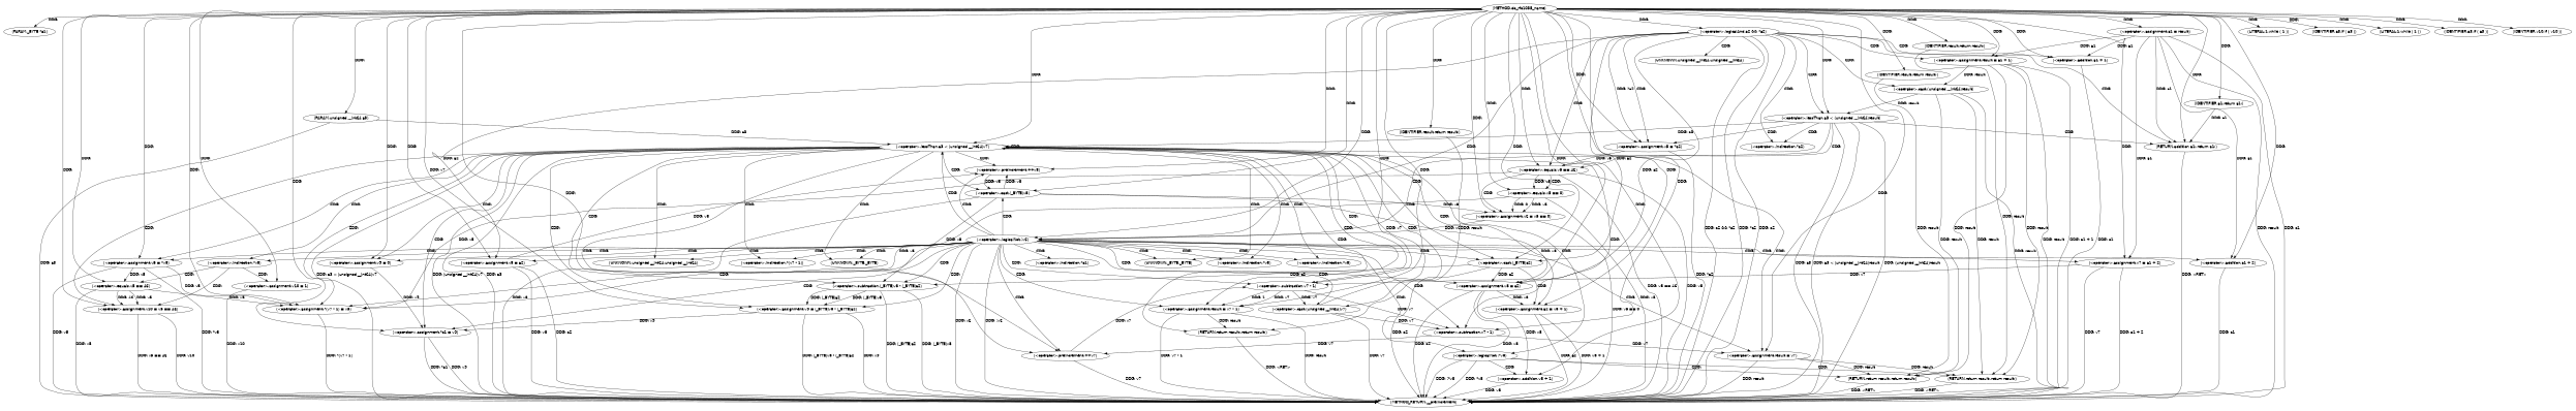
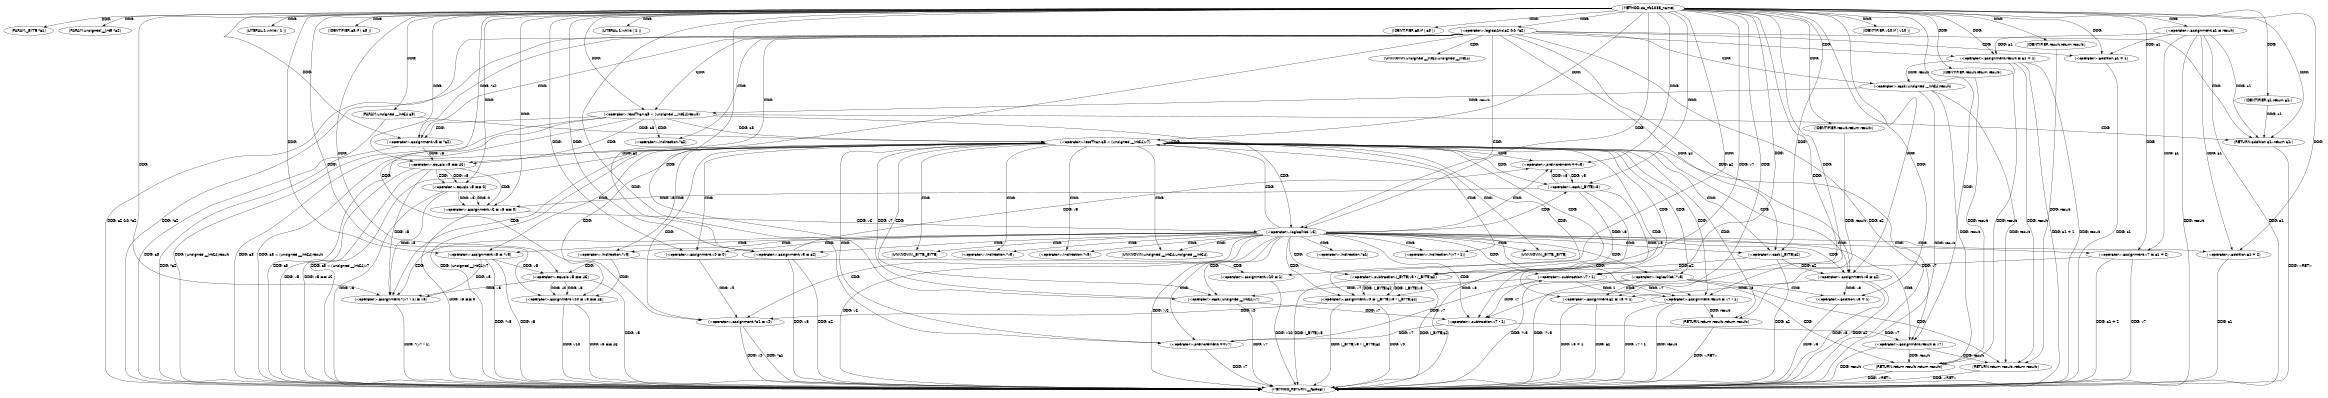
  digraph {
    fontname="DejaVu Sans"
    node [fontname="DejaVu Sans"]
    edge [fontname="DejaVu Sans"]
    n1 [label="(METHOD,do_rfc1035_name)"]
    n2 [label="(PARAM,_BYTE *a1)"]
+   n3 [label="(PARAM,unsigned __int8 *a2)"]
    n4 [label="(PARAM,unsigned __int64 a3)"]
    n5 [label="(<operator>.logicalAnd,a2 && *a2)"]
    n6 [label="(LITERAL,1,while ( 1 ))"]
    n7 [label="(<operator>.assignment,result = a1 + 1)"]
    n8 [label="(<operator>.addition,a1 + 1)"]
    n9 [label="(IDENTIFIER,a3,if ( a3 ))"]
    n10 [label="(<operator>.lessThan,a3 < (unsigned __int64)result)"]
    n11 [label="(<operator>.assignment,v5 = *a2)"]
    n12 [label="(<operator>.equals,v5 == 46)"]
    n13 [label="(<operator>.assignment,v6 = v5 == 0)"]
    n14 [label="(<operator>.equals,v5 == 0)"]
    n15 [label="(<operator>.logicalNot,!v6)"]
    n16 [label="(<operator>.assignment,v7 = a1 + 2)"]
    n17 [label="(<operator>.addition,a1 + 2)"]
    n18 [label="(<operator>.assignment,v8 = a2)"]
    n19 [label="(LITERAL,1,while ( 1 ))"]
    n20 [label="(<operator>.assignment,result = v7 - 1)"]
    n21 [label="(<operator>.subtraction,v7 - 1)"]
    n22 [label="(IDENTIFIER,a3,if ( a3 ))"]
    n23 [label="(<operator>.lessThan,a3 < (unsigned __int64)v7)"]
    n24 [label="(<operator>.cast,(unsigned __int64)v7)"]
    n25 [label="(IDENTIFIER,result,return result;)"]
    n26 [label="(<operator>.preIncrement,++v8)"]
    n27 [label="(<operator>.assignment,*(v7 - 1) = v5)"]
    n28 [label="(<operator>.subtraction,v7 - 1)"]
    n29 [label="(<operator>.assignment,result = v7)"]
    n30 [label="(<operator>.assignment,v9 = (_BYTE)v8 - (_BYTE)a2)"]
    n31 [label="(<operator>.cast,(_BYTE)v8)"]
    n32 [label="(<operator>.cast,(_BYTE)a2)"]
    n33 [label="(<operator>.preIncrement,++v7)"]
    n34 [label="(<operator>.assignment,v5 = *v8)"]
    n35 [label="(<operator>.assignment,v10 = v5 == 46)"]
    n36 [label="(<operator>.equals,v5 == 46)"]
    n37 [label="(<operator>.assignment,v10 = 1)"]
    n38 [label="(IDENTIFIER,v10,if ( v10 ))"]
    n39 [label="(<operator>.assignment,v8 = a2)"]
    n40 [label="(<operator>.assignment,v9 = 0)"]
    n41 [label="(<operator>.assignment,*a1 = v9)"]
    n42 [label="(IDENTIFIER,result,return result;)"]
    n43 [label="(<operator>.assignment,a2 = v8 + 1)"]
    n44 [label="(<operator>.addition,v8 + 1)"]
    n45 [label="(IDENTIFIER,result,return result;)"]
    n46 [label="(<operator>.assignment,a1 = result)"]
    n47 [label="(RETURN,addition a1;,return a1;)"]
    n48 [label="(IDENTIFIER,a1,return a1;)"]
-   n49 [label="(METHOD_RETURN,__preIncrement)"]
+   n49 [label="(METHOD_RETURN,__fastcall)"]
    n50 [label="(<operator>.cast,(unsigned __int64)result)"]
    n51 [label="(UNKNOWN,unsigned __int64,unsigned __int64)"]
    n52 [label="(<operator>.indirection,*a2)"]
    n53 [label="(RETURN,return result;,return result;)"]
    n54 [label="(RETURN,return result;,return result;)"]
    n55 [label="(<operator>.subtraction,(_BYTE)v8 - (_BYTE)a2)"]
    n56 [label="(<operator>.logicalNot,!*v8)"]
    n57 [label="(UNKNOWN,unsigned __int64,unsigned __int64)"]
    n58 [label="(<operator>.indirection,*(v7 - 1))"]
    n59 [label="(UNKNOWN,_BYTE,_BYTE)"]
    n60 [label="(UNKNOWN,_BYTE,_BYTE)"]
    n61 [label="(<operator>.indirection,*v8)"]
    n62 [label="(<operator>.indirection,*v8)"]
    n63 [label="(<operator>.indirection,*a1)"]
    n64 [label="(<operator>.indirection,*v8)"]
    n65 [label="(RETURN,return result;,return result;)"]
    n1 -> n2 [label="DDG: "]
+   n1 -> n3 [label="DDG: "]
    n1 -> n4 [label="DDG: "]
    n1 -> n5 [label="DDG: "]
    n1 -> n6 [label="DDG: "]
    n1 -> n7 [label="DDG: "]
    n1 -> n8 [label="DDG: "]
    n1 -> n9 [label="DDG: "]
    n1 -> n10 [label="DDG: "]
    n1 -> n11 [label="DDG: "]
    n1 -> n12 [label="DDG: "]
    n1 -> n13 [label="DDG: "]
    n1 -> n14 [label="DDG: "]
    n1 -> n15 [label="DDG: "]
    n1 -> n16 [label="DDG: "]
    n1 -> n17 [label="DDG: "]
    n1 -> n18 [label="DDG: "]
    n1 -> n19 [label="DDG: "]
    n1 -> n20 [label="DDG: "]
    n1 -> n21 [label="DDG: "]
    n1 -> n22 [label="DDG: "]
    n1 -> n23 [label="DDG: "]
+   n1 -> n24 [label="DDG: "]
    n1 -> n25 [label="DDG: "]
    n1 -> n26 [label="DDG: "]
    n1 -> n27 [label="DDG: "]
    n1 -> n28 [label="DDG: "]
    n1 -> n29 [label="DDG: "]
    n1 -> n30 [label="DDG: v7"]
    n1 -> n31 [label="DDG: "]
    n1 -> n32 [label="DDG: "]
    n1 -> n33 [label="DDG: "]
    n1 -> n34 [label="DDG: "]
    n1 -> n35 [label="DDG: "]
    n1 -> n36 [label="DDG: "]
    n1 -> n37 [label="DDG: "]
    n1 -> n38 [label="DDG: "]
    n1 -> n39 [label="DDG: "]
    n1 -> n40 [label="DDG: "]
    n1 -> n41 [label="DDG: "]
    n1 -> n42 [label="DDG: "]
    n1 -> n43 [label="DDG: "]
    n1 -> n44 [label="DDG: "]
    n1 -> n45 [label="DDG: "]
    n1 -> n46 [label="DDG: "]
    n1 -> n47 [label="DDG: "]
    n1 -> n48 [label="DDG: "]
    n4 -> n23 [label="DDG: a3"]
    n4 -> n49 [label="DDG: a3"]
    n5 -> n7 [label="CDG: "]
    n5 -> n8 [label="CDG: "]
    n5 -> n10 [label="CDG: "]
    n5 -> n11 [label="DDG: *a2"]
    n5 -> n11 [label="CDG: "]
    n5 -> n12 [label="CDG: "]
    n5 -> n15 [label="CDG: "]
    n5 -> n18 [label="DDG: a2"]
    n5 -> n32 [label="DDG: a2"]
    n5 -> n39 [label="DDG: a2"]
    n5 -> n47 [label="CDG: "]
    n5 -> n49 [label="DDG: a2"]
    n5 -> n49 [label="DDG: a2 && *a2"]
    n5 -> n49 [label="DDG: *a2"]
    n5 -> n50 [label="CDG: "]
    n5 -> n51 [label="CDG: "]
    n5 -> n52 [label="CDG: "]
    n7 -> n49 [label="DDG: result"]
    n7 -> n49 [label="DDG: a1 + 1"]
    n7 -> n50 [label="DDG: result"]
    n7 -> n53 [label="DDG: result"]
    n7 -> n54 [label="DDG: result"]
    n8 -> n49 [label="DDG: a1"]
    n10 -> n11 [label="CDG: "]
    n10 -> n12 [label="CDG: "]
    n10 -> n15 [label="CDG: "]
    n10 -> n23 [label="DDG: a3"]
    n10 -> n47 [label="CDG: "]
    n10 -> n49 [label="DDG: a3 < (unsigned __int64)result"]
    n10 -> n49 [label="DDG: (unsigned __int64)result"]
    n10 -> n49 [label="DDG: a3"]
    n10 -> n52 [label="CDG: "]
    n11 -> n12 [label="DDG: v5"]
    n11 -> n49 [label="DDG: *a2"]
    n12 -> n13 [label="CDG: "]
    n12 -> n14 [label="DDG: v5"]
    n12 -> n14 [label="CDG: "]
    n12 -> n27 [label="DDG: v5"]
    n12 -> n49 [label="DDG: v5"]
    n12 -> n49 [label="DDG: v5 == 46"]
    n13 -> n15 [label="DDG: v6"]
    n13 -> n49 [label="DDG: v5 == 0"]
    n14 -> n13 [label="DDG: v5"]
    n14 -> n13 [label="DDG: 0"]
    n14 -> n27 [label="DDG: v5"]
    n14 -> n49 [label="DDG: v5"]
    n15 -> n16 [label="CDG: "]
    n15 -> n17 [label="CDG: "]
    n15 -> n18 [label="CDG: "]
    n15 -> n20 [label="CDG: "]
    n15 -> n21 [label="CDG: "]
    n15 -> n23 [label="CDG: "]
    n15 -> n24 [label="CDG: "]
    n15 -> n26 [label="CDG: "]
    n15 -> n27 [label="CDG: "]
    n15 -> n28 [label="CDG: "]
    n15 -> n29 [label="CDG: "]
    n15 -> n30 [label="CDG: "]
    n15 -> n31 [label="CDG: "]
    n15 -> n32 [label="CDG: "]
    n15 -> n33 [label="CDG: "]
    n15 -> n34 [label="CDG: "]
    n15 -> n39 [label="CDG: "]
    n15 -> n40 [label="CDG: "]
    n15 -> n41 [label="CDG: "]
    n15 -> n49 [label="DDG: v6"]
    n15 -> n49 [label="DDG: !v6"]
    n15 -> n55 [label="CDG: "]
    n15 -> n56 [label="CDG: "]
    n15 -> n57 [label="CDG: "]
    n15 -> n58 [label="CDG: "]
    n15 -> n59 [label="CDG: "]
    n15 -> n60 [label="CDG: "]
    n15 -> n61 [label="CDG: "]
    n15 -> n62 [label="CDG: "]
    n15 -> n63 [label="CDG: "]
    n15 -> n64 [label="CDG: "]
    n16 -> n21 [label="DDG: v7"]
    n16 -> n49 [label="DDG: a1 + 2"]
    n16 -> n49 [label="DDG: v7"]
    n17 -> n49 [label="DDG: a1"]
    n18 -> n26 [label="DDG: v8"]
    n18 -> n49 [label="DDG: a2"]
    n18 -> n49 [label="DDG: v8"]
    n20 -> n49 [label="DDG: v7 - 1"]
    n20 -> n49 [label="DDG: result"]
    n20 -> n65 [label="DDG: result"]
    n21 -> n20 [label="DDG: v7"]
    n21 -> n20 [label="DDG: 1"]
    n21 -> n24 [label="DDG: v7"]
    n21 -> n28 [label="DDG: v7"]
    n23 -> n20 [label="CDG: "]
    n23 -> n21 [label="CDG: "]
    n23 -> n23 [label="CDG: "]
    n23 -> n24 [label="CDG: "]
    n23 -> n26 [label="CDG: "]
    n23 -> n27 [label="CDG: "]
    n23 -> n28 [label="CDG: "]
    n23 -> n29 [label="CDG: "]
    n23 -> n30 [label="CDG: "]
    n23 -> n31 [label="CDG: "]
    n23 -> n32 [label="CDG: "]
    n23 -> n33 [label="CDG: "]
    n23 -> n34 [label="CDG: "]
    n23 -> n35 [label="CDG: "]
    n23 -> n39 [label="CDG: "]
    n23 -> n40 [label="CDG: "]
    n23 -> n41 [label="CDG: "]
    n23 -> n49 [label="DDG: a3 < (unsigned __int64)v7"]
    n23 -> n49 [label="DDG: (unsigned __int64)v7"]
    n23 -> n49 [label="DDG: a3"]
    n23 -> n55 [label="CDG: "]
    n23 -> n56 [label="CDG: "]
    n23 -> n57 [label="CDG: "]
    n23 -> n58 [label="CDG: "]
    n23 -> n59 [label="CDG: "]
    n23 -> n60 [label="CDG: "]
    n23 -> n61 [label="CDG: "]
    n23 -> n62 [label="CDG: "]
    n23 -> n64 [label="CDG: "]
    n23 -> n65 [label="CDG: "]
    n24 -> n23 [label="DDG: v7"]
    n24 -> n28 [label="DDG: v7"]
    n24 -> n49 [label="DDG: v7"]
    n25 -> n65 [label="DDG: result"]
    n26 -> n31 [label="DDG: v8"]
    n27 -> n49 [label="DDG: *(v7 - 1)"]
    n28 -> n29 [label="DDG: v7"]
    n28 -> n33 [label="DDG: v7"]
    n29 -> n49 [label="DDG: result"]
    n29 -> n53 [label="DDG: result"]
    n29 -> n54 [label="DDG: result"]
    n30 -> n41 [label="DDG: v9"]
    n30 -> n49 [label="DDG: (_BYTE)v8 - (_BYTE)a2"]
    n30 -> n49 [label="DDG: v9"]
    n31 -> n13 [label="DDG: v8"]
    n31 -> n26 [label="DDG: v8"]
    n31 -> n43 [label="DDG: v8"]
    n31 -> n49 [label="DDG: v8"]
    n31 -> n55 [label="DDG: v8"]
    n32 -> n39 [label="DDG: a2"]
    n32 -> n49 [label="DDG: a2"]
    n32 -> n55 [label="DDG: a2"]
    n33 -> n21 [label="DDG: v7"]
    n33 -> n49 [label="DDG: v7"]
    n34 -> n27 [label="DDG: v5"]
    n34 -> n36 [label="DDG: v5"]
    n34 -> n49 [label="DDG: v5"]
    n34 -> n49 [label="DDG: *v8"]
    n35 -> n49 [label="DDG: v5 == 46"]
    n35 -> n49 [label="DDG: v10"]
    n36 -> n27 [label="DDG: v5"]
    n36 -> n35 [label="DDG: v5"]
    n36 -> n35 [label="DDG: 46"]
    n36 -> n49 [label="DDG: v5"]
    n37 -> n49 [label="DDG: v10"]
    n39 -> n43 [label="DDG: v8"]
    n39 -> n44 [label="DDG: v8"]
    n39 -> n49 [label="DDG: v8"]
    n39 -> n49 [label="DDG: a2"]
    n40 -> n41 [label="DDG: v9"]
    n41 -> n49 [label="DDG: v9"]
    n41 -> n49 [label="DDG: *a1"]
    n42 -> n53 [label="DDG: result"]
    n43 -> n49 [label="DDG: a2"]
    n43 -> n49 [label="DDG: v8 + 1"]
    n44 -> n49 [label="DDG: v8"]
    n45 -> n54 [label="DDG: result"]
    n46 -> n7 [label="DDG: a1"]
    n46 -> n8 [label="DDG: a1"]
    n46 -> n16 [label="DDG: a1"]
    n46 -> n17 [label="DDG: a1"]
    n46 -> n47 [label="DDG: a1"]
    n46 -> n49 [label="DDG: result"]
    n46 -> n49 [label="DDG: a1"]
    n47 -> n49 [label="DDG: <RET>"]
    n48 -> n47 [label="DDG: a1"]
    n50 -> n10 [label="DDG: result"]
    n50 -> n49 [label="DDG: result"]
    n50 -> n53 [label="DDG: result"]
    n50 -> n54 [label="DDG: result"]
    n53 -> n49 [label="DDG: <RET>"]
    n54 -> n49 [label="DDG: <RET>"]
    n55 -> n30 [label="DDG: (_BYTE)v8"]
    n55 -> n30 [label="DDG: (_BYTE)a2"]
    n55 -> n49 [label="DDG: (_BYTE)a2"]
    n55 -> n49 [label="DDG: (_BYTE)v8"]
-   n32 -> n43 [label="CDG: "]
+   n56 -> n43 [label="CDG: "]
    n56 -> n44 [label="CDG: "]
    n56 -> n49 [label="DDG: *v8"]
    n56 -> n49 [label="DDG: !*v8"]
    n56 -> n53 [label="CDG: "]
    n56 -> n54 [label="CDG: "]
    n62 -> n35 [label="CDG: "]
    n62 -> n36 [label="CDG: "]
    n62 -> n37 [label="CDG: "]
    n65 -> n49 [label="DDG: <RET>"]
  }
